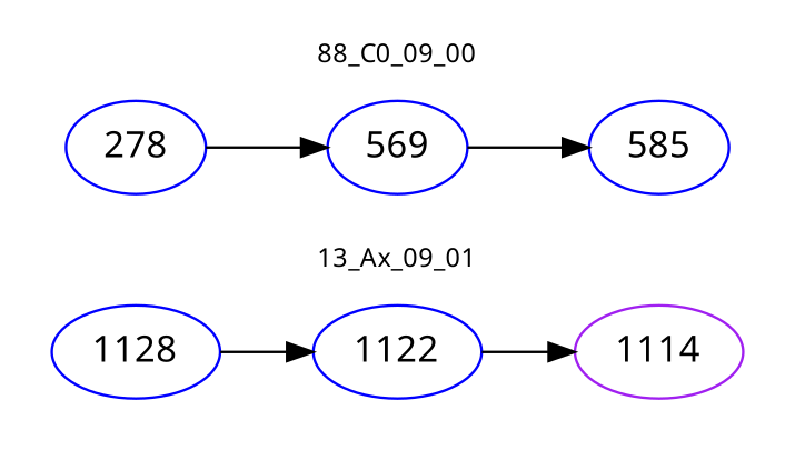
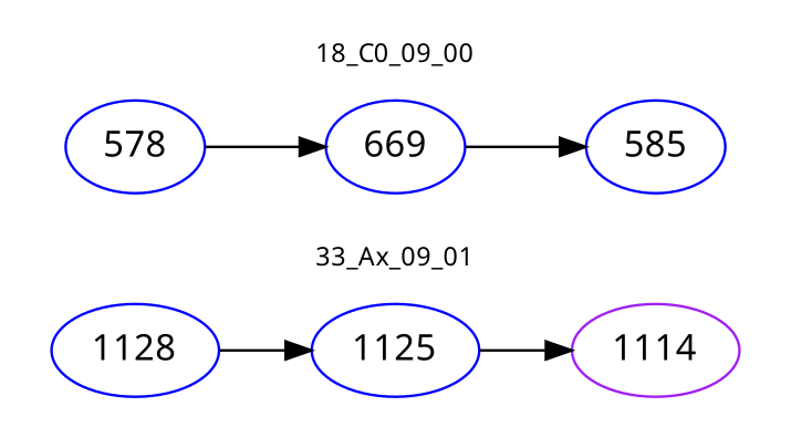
  digraph {
    fontname="Noto Sans"
    rankdir=LR
    node [color=blue fontname="Noto Sans"]
    edge [color=black fontname="Noto Sans"]
    n1 [label=1128]
-   n2 [label=1122]
+   n2 [label=1125]
    n3 [color=purple label=1114]
-   n4 [label=278]
-   n5 [label=569]
+   n4 [label=578]
+   n5 [label=669]
    n6 [label=585]
    subgraph cluster_1 {
      color=white
      fontsize=10
-     label="13_Ax_09_01"
+     label="33_Ax_09_01"
      n1
      n2
      n3
    }
    subgraph cluster_2 {
      color=white
      fontsize=10
-     label="88_C0_09_00"
+     label="18_C0_09_00"
      n4
      n5
      n6
    }
    n1 -> n2
    n2 -> n3
    n4 -> n5
    n5 -> n6
  }
